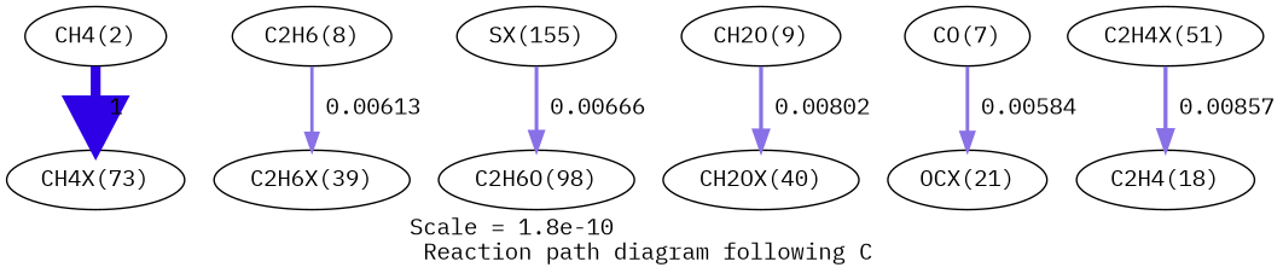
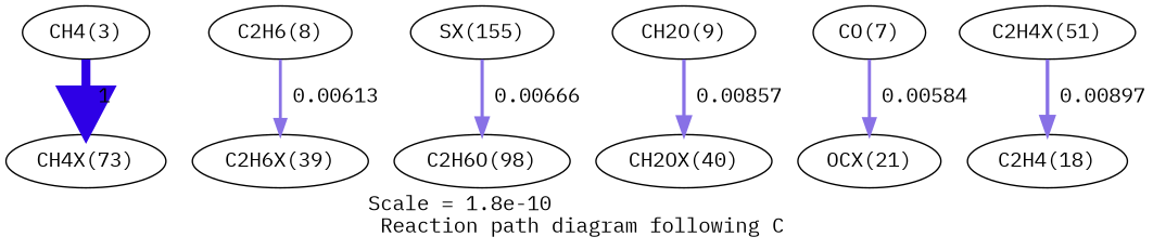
  digraph {
    fontname="IBM Plex Mono"
    label="Scale = 1.8e-10\l Reaction path diagram following C"
    node [fontname="IBM Plex Mono"]
    edge [fontname="IBM Plex Mono"]
-   n1 [label="CH4(2)"]
+   n1 [label="CH4(3)"]
    n2 [label="CH4X(73)"]
    n3 [label="C2H6(8)"]
    n4 [label="C2H6X(39)"]
    n5 [label="C2H6O(98)"]
    n6 [label="SX(155)"]
    n7 [label="CH2O(9)"]
    n8 [label="CH2OX(40)"]
    n9 [label="OCX(21)"]
    n10 [label="CO(7)"]
    n11 [label="C2H4X(51)"]
    n12 [label="C2H4(18)"]
    n1 -> n2 [arrowsize=3 color="0.7, 1.5, 0.9" label=" 1" penwidth=6]
    n3 -> n4 [arrowsize=1.01 color="0.7, 0.505, 0.9" label=" 0.00613" penwidth=2.02]
    n6 -> n5 [arrowsize=1.11 color="0.7, 0.507, 0.9" label=" 0.00666" penwidth=2.22]
-   n7 -> n8 [arrowsize=1.18 color="0.7, 0.508, 0.9" label=" 0.00802" penwidth=2.36]
+   n7 -> n8 [arrowsize=1.18 color="0.7, 0.508, 0.9" label=" 0.00857" penwidth=2.36]
    n10 -> n9 [arrowsize=1.06 color="0.7, 0.506, 0.9" label=" 0.00584" penwidth=2.12]
-   n11 -> n12 [arrowsize=1.2 color="0.7, 0.509, 0.9" label=" 0.00857" penwidth=2.41]
+   n11 -> n12 [arrowsize=1.2 color="0.7, 0.509, 0.9" label=" 0.00897" penwidth=2.41]
  }
